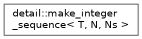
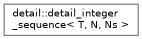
  digraph {
    rankdir=LR
-   n1 [color=grey40 fillcolor=white fontname=Helvetica fontsize=10 height=0.2 label="detail::make_integer\l_sequence\< T, N, Ns \>" shape=box style=filled width=0.4]
+   n1 [color=grey40 fillcolor=white fontname=Helvetica fontsize=10 height=0.2 label="detail::detail_integer\l_sequence\< T, N, Ns \>" shape=box style=filled width=0.4]
  }
